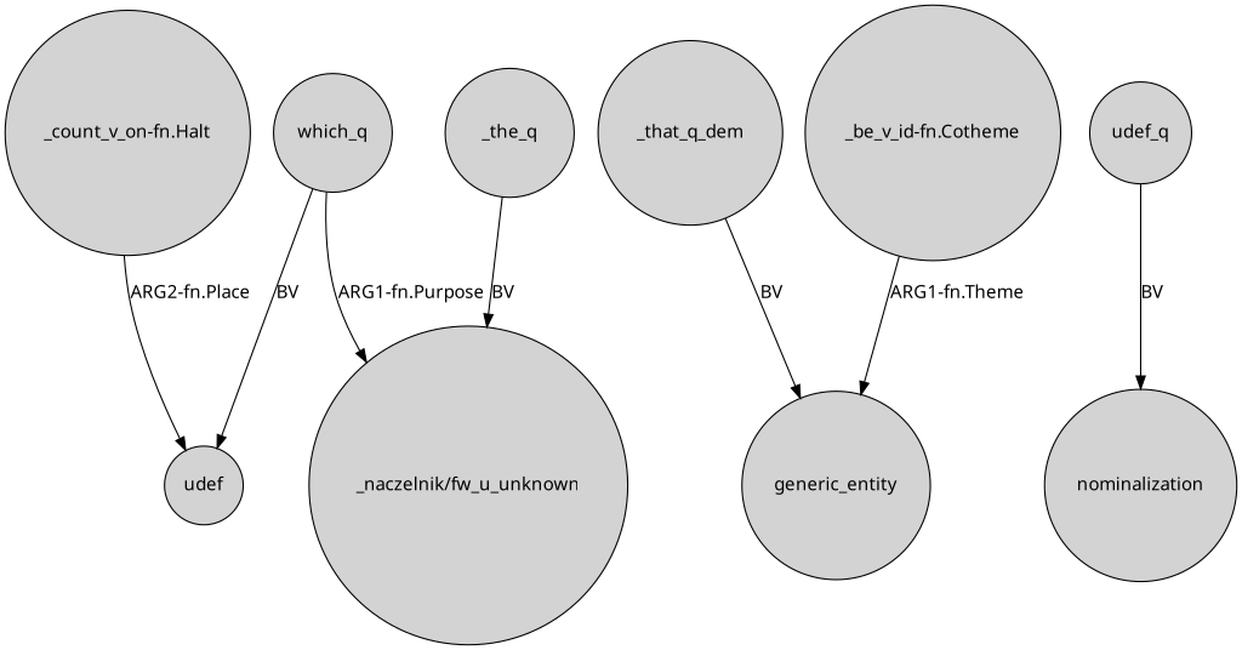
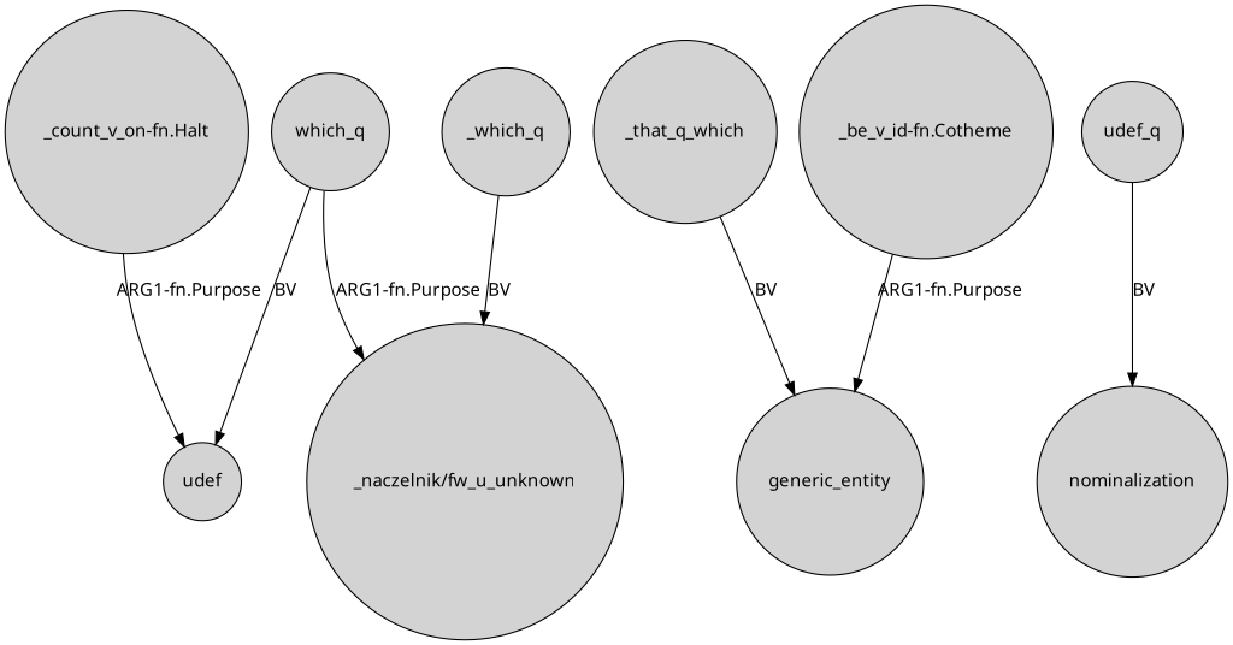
  digraph {
    fontname="Noto Sans"
    node [fontname="Noto Sans" shape=circle style=filled]
    edge [fontname="Noto Sans"]
    n1 [label=udef]
    "_count_v_on-fn.Halt"
    which_q
    "_naczelnik/fw_u_unknown"
-   _that_q_dem
+   _that_q_dem [label=_that_q_which]
    generic_entity
    "_be_v_id-fn.Cotheme"
-   _the_q
+   _the_q [label=_which_q]
    udef_q
    nominalization
-   "_count_v_on-fn.Halt" -> n1 [label="ARG2-fn.Place"]
+   "_count_v_on-fn.Halt" -> n1 [label="ARG1-fn.Purpose"]
    which_q -> n1 [label=BV]
    which_q -> "_naczelnik/fw_u_unknown" [label="ARG1-fn.Purpose"]
    _that_q_dem -> generic_entity [label=BV]
-   "_be_v_id-fn.Cotheme" -> generic_entity [label="ARG1-fn.Theme"]
+   "_be_v_id-fn.Cotheme" -> generic_entity [label="ARG1-fn.Purpose"]
    _the_q -> "_naczelnik/fw_u_unknown" [label=BV]
    udef_q -> nominalization [label=BV]
  }
